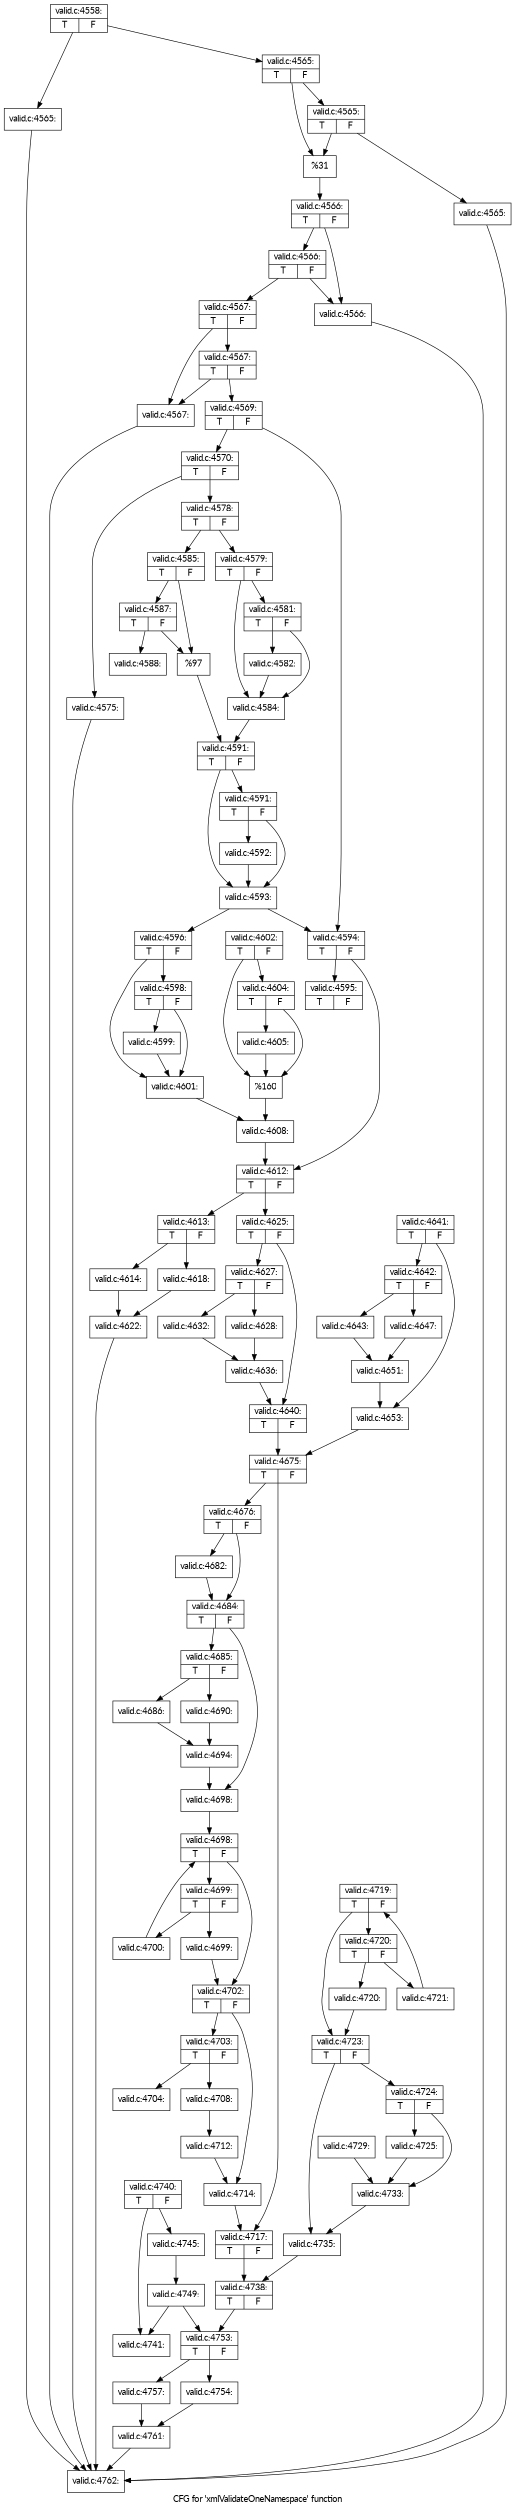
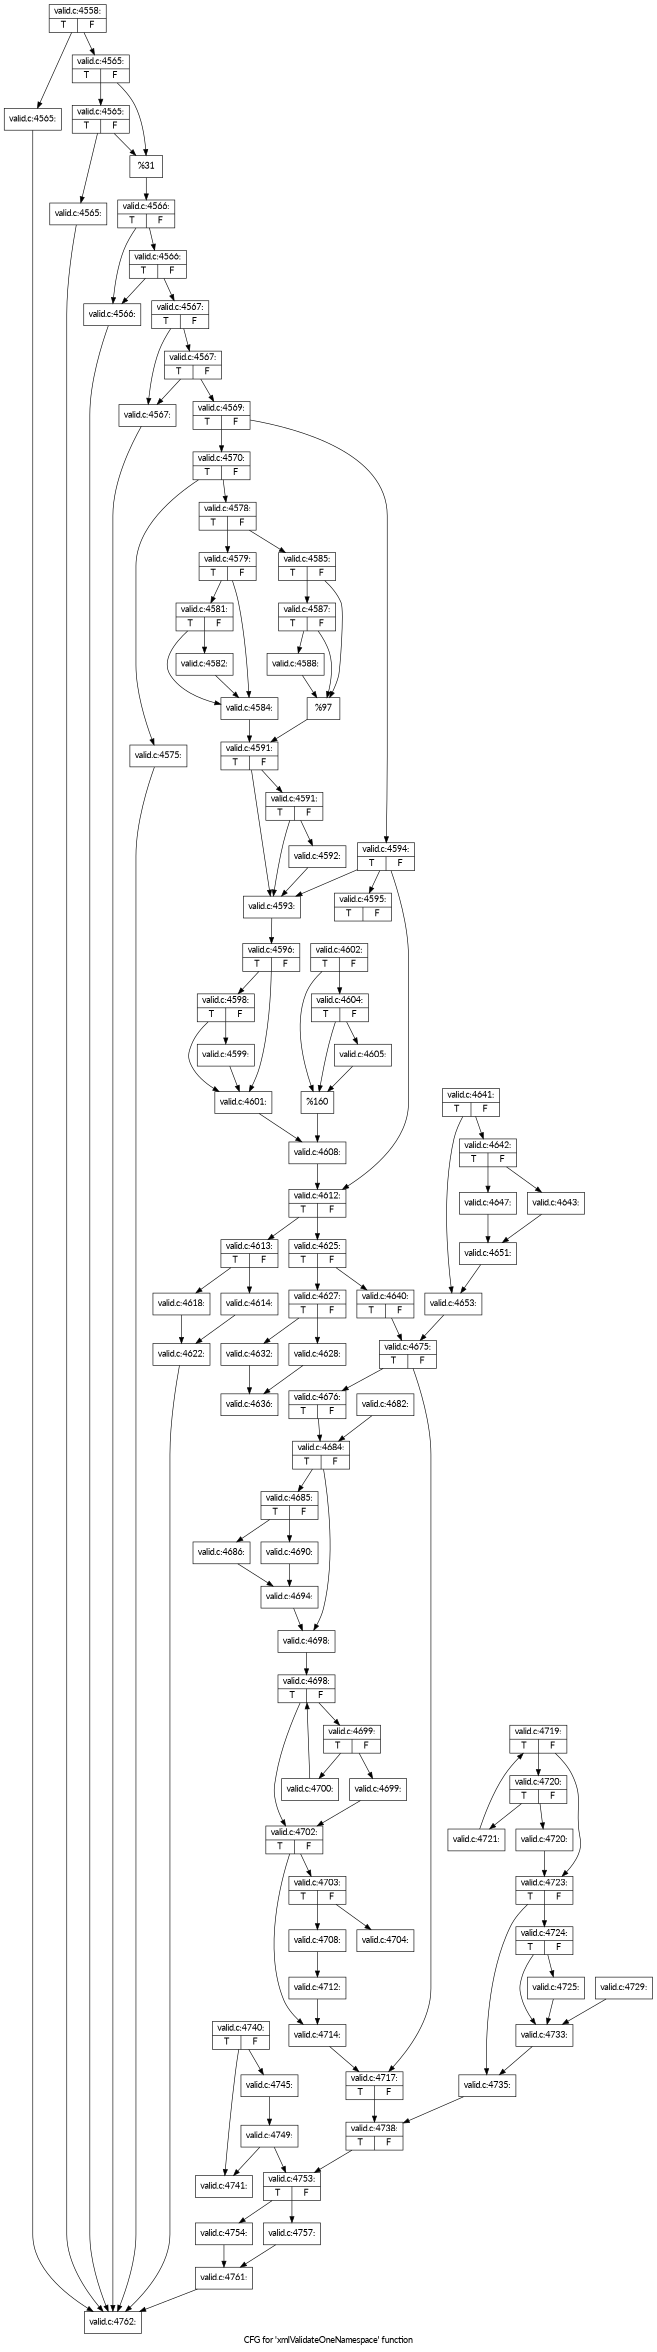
  digraph {
    fontname=Lato
    label="CFG for 'xmlValidateOneNamespace' function"
    node [fontname=Lato shape=record]
    edge [fontname=Lato]
    n1 [label="{valid.c:4558:|{<s0>T|<s1>F}}"]
    n2 [label="{valid.c:4565:}"]
    n3 [label="{valid.c:4565:|{<s0>T|<s1>F}}"]
    n4 [label="{valid.c:4762:}"]
    n5 [label="{valid.c:4565:|{<s0>T|<s1>F}}"]
    n6 [label="{%31}"]
    n7 [label="{valid.c:4565:}"]
    n8 [label="{valid.c:4566:|{<s0>T|<s1>F}}"]
    n9 [label="{valid.c:4566:}"]
    n10 [label="{valid.c:4566:|{<s0>T|<s1>F}}"]
    n11 [label="{valid.c:4567:|{<s0>T|<s1>F}}"]
    n12 [label="{valid.c:4567:}"]
    n13 [label="{valid.c:4567:|{<s0>T|<s1>F}}"]
    n14 [label="{valid.c:4569:|{<s0>T|<s1>F}}"]
    n15 [label="{valid.c:4570:|{<s0>T|<s1>F}}"]
    n16 [label="{valid.c:4594:|{<s0>T|<s1>F}}"]
    n17 [label="{valid.c:4575:}"]
    n18 [label="{valid.c:4578:|{<s0>T|<s1>F}}"]
    n19 [label="{valid.c:4595:|{<s0>T|<s1>F}}"]
    n20 [label="{valid.c:4612:|{<s0>T|<s1>F}}"]
    n21 [label="{valid.c:4579:|{<s0>T|<s1>F}}"]
    n22 [label="{valid.c:4585:|{<s0>T|<s1>F}}"]
    n23 [label="{valid.c:4613:|{<s0>T|<s1>F}}"]
    n24 [label="{valid.c:4625:|{<s0>T|<s1>F}}"]
    n25 [label="{valid.c:4581:|{<s0>T|<s1>F}}"]
    n26 [label="{valid.c:4584:}"]
    n27 [label="{valid.c:4587:|{<s0>T|<s1>F}}"]
    n28 [label="{%97}"]
    n29 [label="{valid.c:4582:}"]
    n30 [label="{valid.c:4591:|{<s0>T|<s1>F}}"]
    n31 [label="{valid.c:4588:}"]
    n32 [label="{valid.c:4591:|{<s0>T|<s1>F}}"]
    n33 [label="{valid.c:4593:}"]
    n34 [label="{valid.c:4592:}"]
    n35 [label="{valid.c:4596:|{<s0>T|<s1>F}}"]
    n36 [label="{valid.c:4598:|{<s0>T|<s1>F}}"]
    n37 [label="{valid.c:4601:}"]
    n38 [label="{valid.c:4602:|{<s0>T|<s1>F}}"]
    n39 [label="{valid.c:4604:|{<s0>T|<s1>F}}"]
    n40 [label="{%160}"]
    n41 [label="{valid.c:4614:}"]
    n42 [label="{valid.c:4618:}"]
    n43 [label="{valid.c:4627:|{<s0>T|<s1>F}}"]
    n44 [label="{valid.c:4640:|{<s0>T|<s1>F}}"]
    n45 [label="{valid.c:4599:}"]
    n46 [label="{valid.c:4608:}"]
    n47 [label="{valid.c:4605:}"]
    n48 [label="{valid.c:4622:}"]
    n49 [label="{valid.c:4628:}"]
    n50 [label="{valid.c:4632:}"]
    n51 [label="{valid.c:4675:|{<s0>T|<s1>F}}"]
    n52 [label="{valid.c:4636:}"]
    n53 [label="{valid.c:4641:|{<s0>T|<s1>F}}"]
    n54 [label="{valid.c:4653:}"]
    n55 [label="{valid.c:4642:|{<s0>T|<s1>F}}"]
    n56 [label="{valid.c:4676:|{<s0>T|<s1>F}}"]
    n57 [label="{valid.c:4717:|{<s0>T|<s1>F}}"]
    n58 [label="{valid.c:4643:}"]
    n59 [label="{valid.c:4647:}"]
    n60 [label="{valid.c:4682:}"]
    n61 [label="{valid.c:4684:|{<s0>T|<s1>F}}"]
    n62 [label="{valid.c:4738:|{<s0>T|<s1>F}}"]
    n63 [label="{valid.c:4651:}"]
    n64 [label="{valid.c:4685:|{<s0>T|<s1>F}}"]
    n65 [label="{valid.c:4698:}"]
    n66 [label="{valid.c:4753:|{<s0>T|<s1>F}}"]
    n67 [label="{valid.c:4686:}"]
    n68 [label="{valid.c:4690:}"]
    n69 [label="{valid.c:4698:|{<s0>T|<s1>F}}"]
    n70 [label="{valid.c:4694:}"]
    n71 [label="{valid.c:4699:|{<s0>T|<s1>F}}"]
    n72 [label="{valid.c:4702:|{<s0>T|<s1>F}}"]
    n73 [label="{valid.c:4699:}"]
    n74 [label="{valid.c:4700:}"]
    n75 [label="{valid.c:4703:|{<s0>T|<s1>F}}"]
    n76 [label="{valid.c:4714:}"]
    n77 [label="{valid.c:4704:}"]
    n78 [label="{valid.c:4708:}"]
    n79 [label="{valid.c:4712:}"]
    n80 [label="{valid.c:4719:|{<s0>T|<s1>F}}"]
    n81 [label="{valid.c:4720:|{<s0>T|<s1>F}}"]
    n82 [label="{valid.c:4723:|{<s0>T|<s1>F}}"]
    n83 [label="{valid.c:4754:}"]
    n84 [label="{valid.c:4757:}"]
    n85 [label="{valid.c:4720:}"]
    n86 [label="{valid.c:4721:}"]
    n87 [label="{valid.c:4724:|{<s0>T|<s1>F}}"]
    n88 [label="{valid.c:4735:}"]
    n89 [label="{valid.c:4725:}"]
    n90 [label="{valid.c:4733:}"]
    n91 [label="{valid.c:4729:}"]
    n92 [label="{valid.c:4740:|{<s0>T|<s1>F}}"]
    n93 [label="{valid.c:4741:}"]
    n94 [label="{valid.c:4745:}"]
    n95 [label="{valid.c:4761:}"]
    n96 [label="{valid.c:4749:}"]
    n1 -> n2
    n1 -> n3
    n2 -> n4
    n3 -> n5
    n3 -> n6
    n5 -> n6
    n5 -> n7
    n6 -> n8
    n7 -> n4
    n8 -> n9
    n8 -> n10
    n9 -> n4
    n10 -> n9
    n10 -> n11
    n11 -> n12
    n11 -> n13
    n12 -> n4
    n13 -> n12
    n13 -> n14
    n14 -> n15
    n14 -> n16
    n15 -> n17
    n15 -> n18
    n16 -> n19
    n16 -> n20
    n17 -> n4
    n18 -> n21
    n18 -> n22
    n20 -> n23
    n20 -> n24
    n21 -> n25
    n21 -> n26
    n22 -> n27
    n22 -> n28
    n23 -> n41
    n23 -> n42
    n24 -> n43
    n24 -> n44
    n25 -> n26
    n25 -> n29
    n26 -> n30
    n27 -> n28
    n27 -> n31
    n28 -> n30
    n29 -> n26
    n30 -> n32
    n30 -> n33
+   n31 -> n28
    n32 -> n33
    n32 -> n34
-   n33 -> n16
+   n16 -> n33
    n33 -> n35
    n34 -> n33
    n35 -> n36
    n35 -> n37
    n36 -> n37
    n36 -> n45
    n37 -> n46
    n38 -> n39
    n38 -> n40
    n39 -> n40
    n39 -> n47
    n40 -> n46
    n41 -> n48
    n42 -> n48
    n43 -> n49
    n43 -> n50
    n44 -> n51
    n45 -> n37
    n46 -> n20
    n47 -> n40
    n48 -> n4
    n49 -> n52
    n50 -> n52
    n51 -> n56
    n51 -> n57
-   n52 -> n44
    n53 -> n54
    n53 -> n55
    n54 -> n51
    n55 -> n58
    n55 -> n59
-   n56 -> n60
    n56 -> n61
    n57 -> n62
    n58 -> n63
    n59 -> n63
    n60 -> n61
    n61 -> n64
    n61 -> n65
    n62 -> n66
    n63 -> n54
    n64 -> n67
    n64 -> n68
    n65 -> n69
    n66 -> n83
    n66 -> n84
    n67 -> n70
    n68 -> n70
    n69 -> n71
    n69 -> n72
    n70 -> n65
    n71 -> n73
    n71 -> n74
    n72 -> n75
    n72 -> n76
    n73 -> n72
    n74 -> n69
    n75 -> n77
    n75 -> n78
    n76 -> n57
    n78 -> n79
    n79 -> n76
    n80 -> n81
    n80 -> n82
    n81 -> n85
    n81 -> n86
    n82 -> n87
    n82 -> n88
    n83 -> n95
    n84 -> n95
    n85 -> n82
    n86 -> n80
    n87 -> n89
    n87 -> n90
    n88 -> n62
    n89 -> n90
    n90 -> n88
    n91 -> n90
    n92 -> n93
    n92 -> n94
    n94 -> n96
    n95 -> n4
    n96 -> n66
    n96 -> n93
  }
